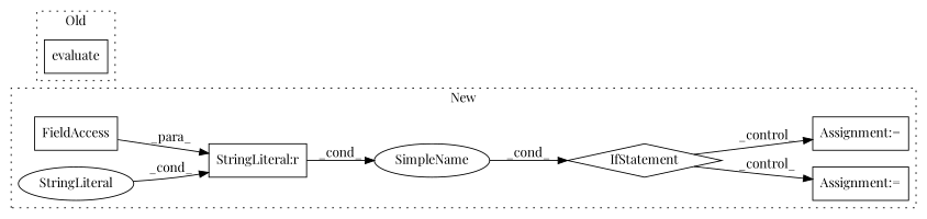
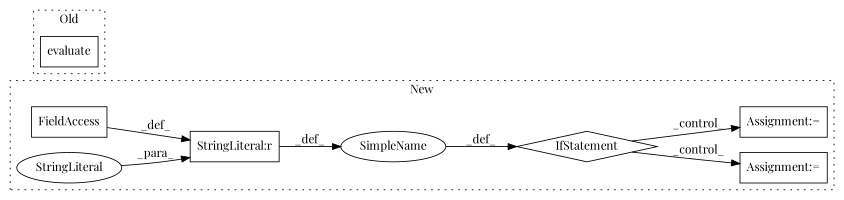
  digraph {
    fontname="Playfair Display"
    rankdir=LR
    node [a=7 fontname="Playfair Display" l=1 shape=box]
    edge [fontname="Playfair Display"]
    n1 [a=25 l="4,2" label=IfStatement s="3037,3065" shape=diamond]
    n2 [label="Assignment:=" s=3124]
    n3 [a=42 label=SimpleName shape=ellipse l=""]
    n4 [label="Assignment:=" s=3085]
    n5 [a=27 l=4 label="StringLiteral:r" s=3053]
    n6 [a=22 l=4 label=FieldAccess s=3041]
    n7 [a=45 l=8 label=StringLiteral s=3057 shape=ellipse]
    n8 [a=32 l="9,1" label=evaluate s="2771,2827"]
    subgraph cluster_1 {
      label=New
      style=dotted
      n1
      n2
      n3
      n4
      n5
      n6
      n7
    }
    subgraph cluster_2 {
      label=Old
      style=dotted
      n8
    }
    n1 -> n2 [label=_control_]
    n1 -> n4 [label=_control_]
-   n3 -> n1 [label=_cond_]
-   n5 -> n3 [label=_cond_]
-   n6 -> n5 [label=_para_]
-   n7 -> n5 [label=_cond_]
+   n3 -> n1 [label=_def_]
+   n5 -> n3 [label=_def_]
+   n6 -> n5 [label=_def_]
+   n7 -> n5 [label=_para_]
  }
